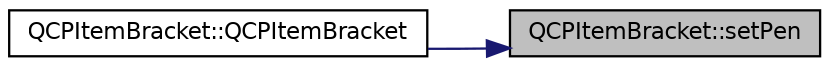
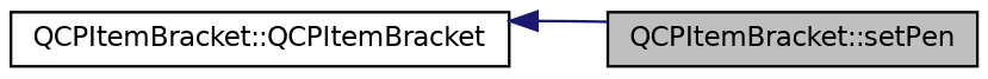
  digraph {
    rankdir=RL
    fontname="DejaVu Sans"
    node [color=black fontname="DejaVu Sans" fontsize=10 shape=record style=filled]
    n1 [fillcolor=grey75 fontcolor=black height=0.2 label="QCPItemBracket::setPen" width=0.4]
    n2 [fillcolor=white height=0.2 label="QCPItemBracket::QCPItemBracket" width=0.4]
-   n1 -> n2 [color=midnightblue dir=back fontname="DejaVu Sans" fontsize=10 labelfontname=Helvetica labelfontsize=10 style=solid]
+   n2 -> n1 [color=midnightblue dir=back fontname="DejaVu Sans" fontsize=10 labelfontname=Helvetica labelfontsize=10 style=solid]
  }
